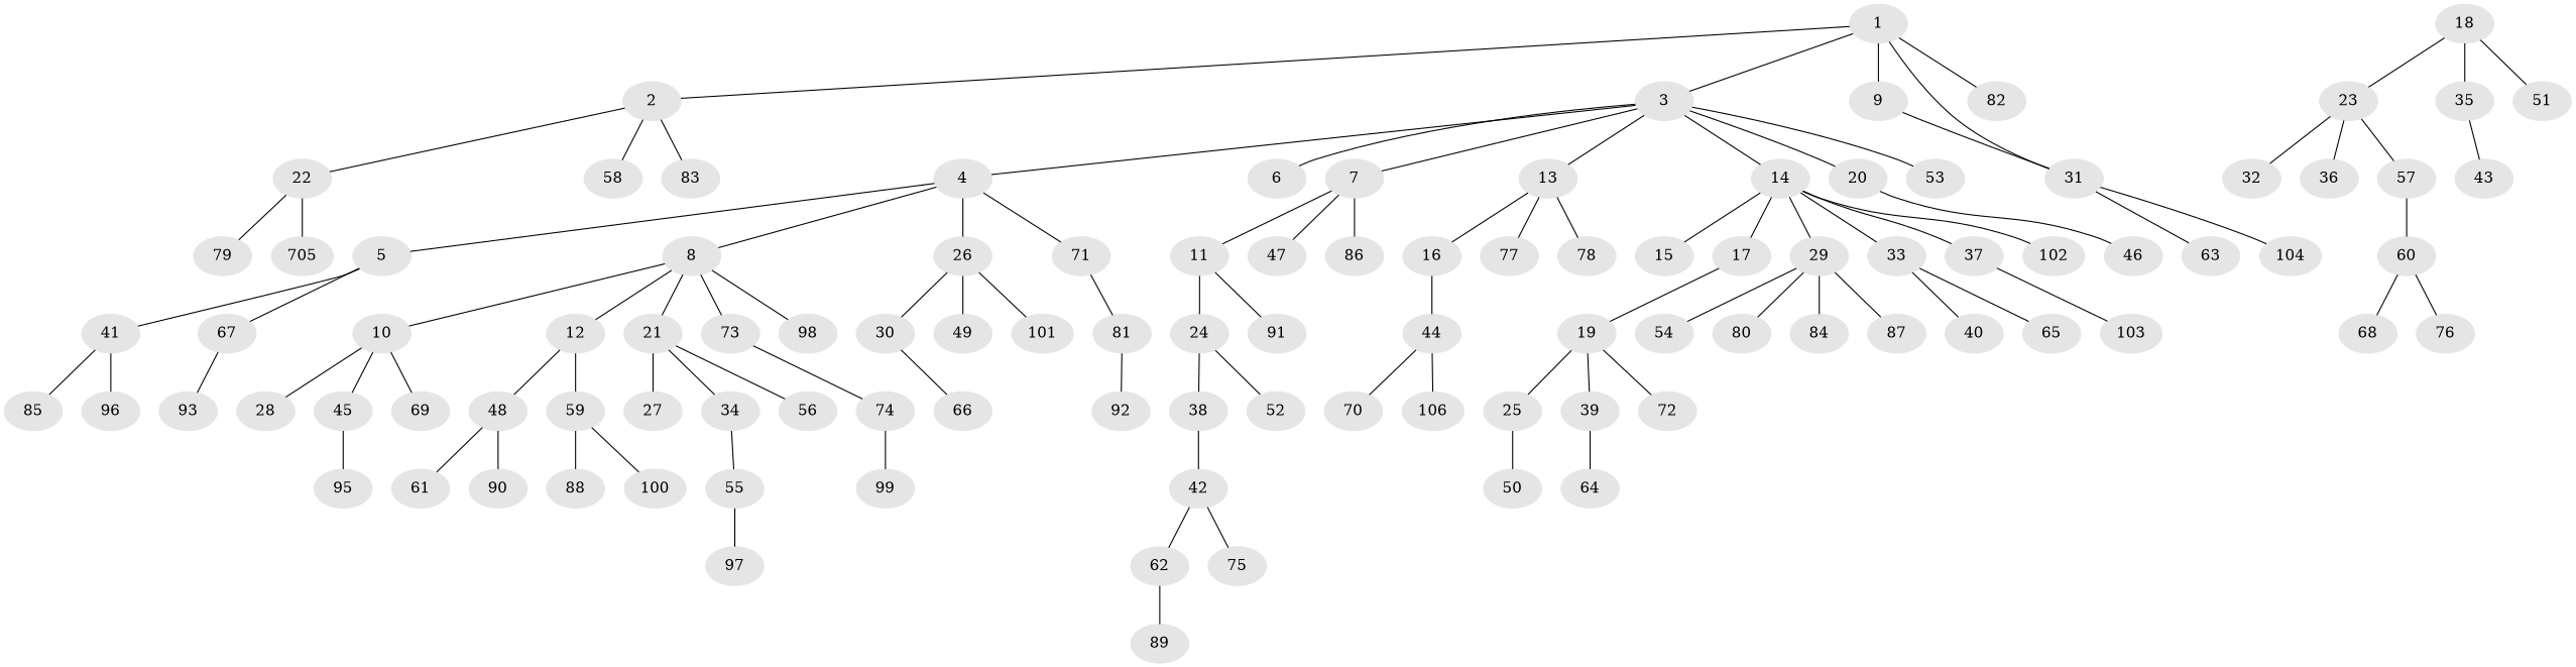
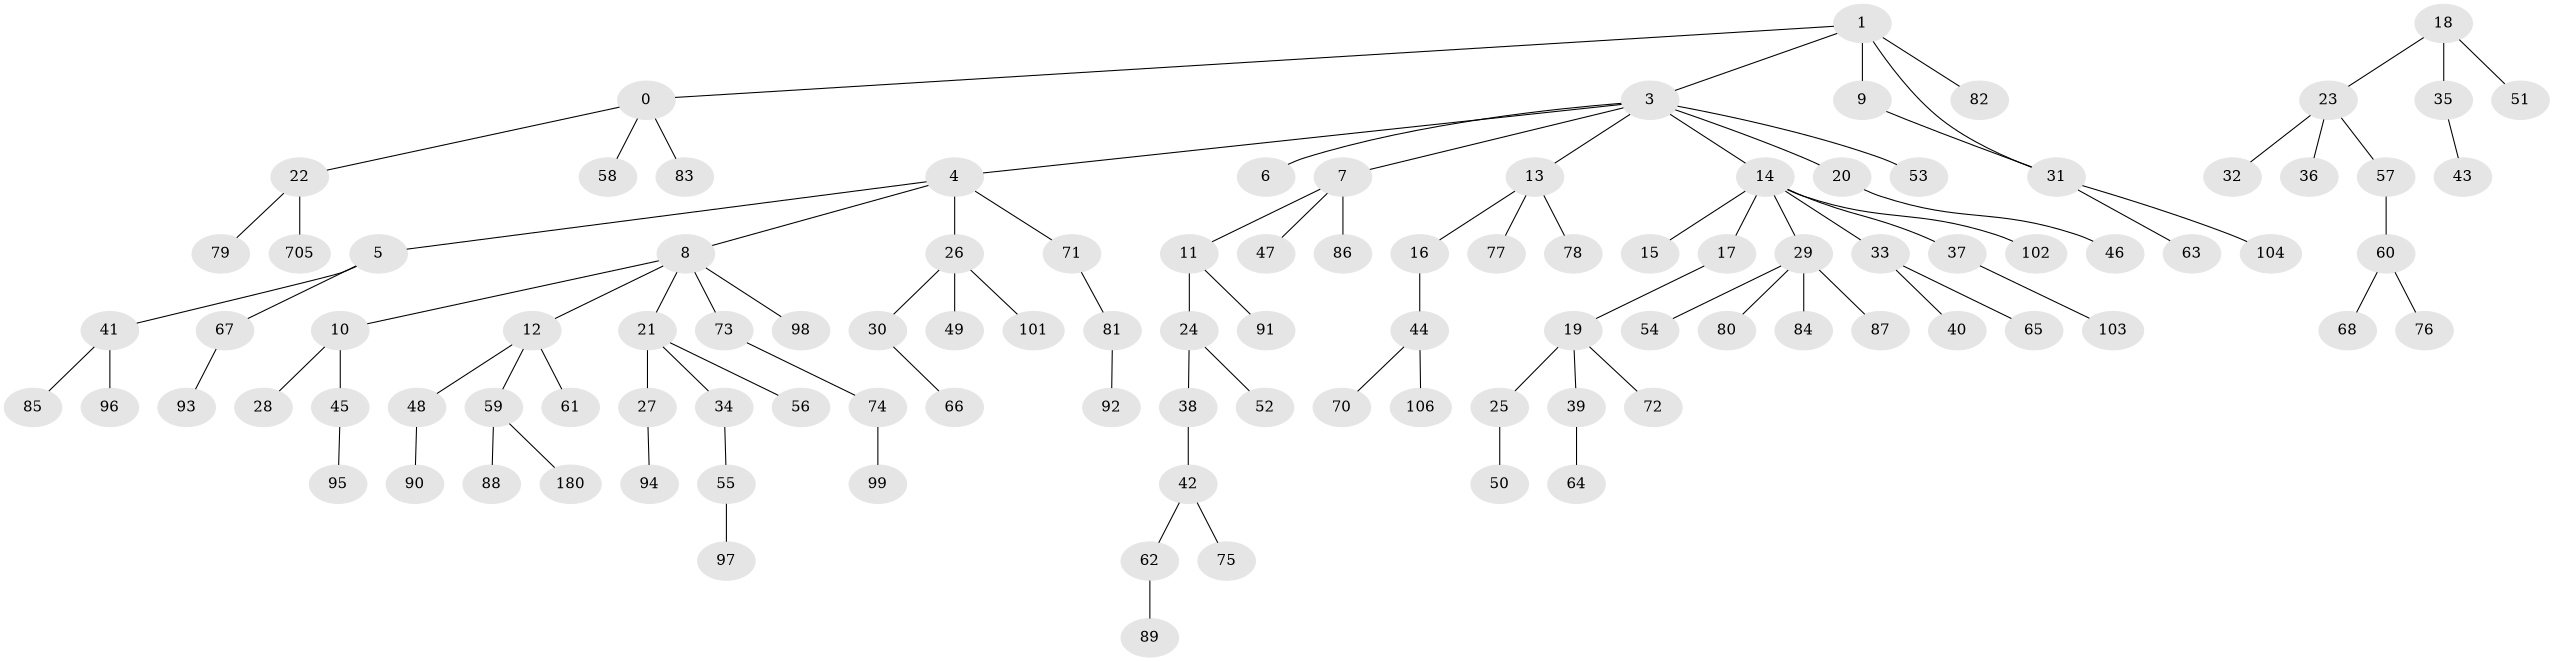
  graph {
    node [color=gray90 style=filled]
    1
-   2
+   2 [label=0]
    3
    9
    31
    82
    22
    58
    83
    4
    6
    7
    13
    14
    20
    53
    63
    104
    79
    n20 [label=705]
    5
    8
    26
    71
    11
    47
    86
    16
    77
    78
    15
    17
    29
    33
    37
    102
    46
    41
    67
    10
    12
    21
    73
    98
    30
    49
    101
    81
    85
    96
    93
    24
    91
    28
    45
-   69
    48
    59
    61
    27
    34
    56
    74
    18
    23
    35
    51
    95
    38
    52
    90
    88
-   100
+   100 [label=180]
    44
    19
    54
    80
    84
    87
    40
    65
    103
    70
    106
    25
    39
    72
    32
    36
    57
    43
    50
    64
+   94
    55
    60
    42
    66
    97
    62
    75
    89
    68
    76
    92
    99
    1 -- 2
    1 -- 3
    1 -- 9
    1 -- 31
    1 -- 82
    2 -- 22
    2 -- 58
    2 -- 83
    3 -- 4
    3 -- 6
    3 -- 7
    3 -- 13
    3 -- 14
    3 -- 20
    3 -- 53
    9 -- 31
    31 -- 63
    31 -- 104
    22 -- 79
    22 -- n20
    4 -- 5
    4 -- 8
    4 -- 26
    4 -- 71
    7 -- 11
    7 -- 47
    7 -- 86
    13 -- 16
    13 -- 77
    13 -- 78
    14 -- 15
    14 -- 17
    14 -- 29
    14 -- 33
    14 -- 37
    14 -- 102
    20 -- 46
    5 -- 41
    5 -- 67
    8 -- 10
    8 -- 12
    8 -- 21
    8 -- 73
    8 -- 98
    26 -- 30
    26 -- 49
    26 -- 101
    71 -- 81
    11 -- 24
    11 -- 91
    16 -- 44
    17 -- 19
    29 -- 54
    29 -- 80
    29 -- 84
    29 -- 87
    33 -- 40
    33 -- 65
    37 -- 103
    41 -- 85
    41 -- 96
    67 -- 93
    10 -- 28
    10 -- 45
-   10 -- 69
    12 -- 48
    12 -- 59
-   48 -- 61
+   12 -- 61
    21 -- 27
    21 -- 34
    21 -- 56
    73 -- 74
    30 -- 66
    81 -- 92
    24 -- 38
    24 -- 52
    45 -- 95
    48 -- 90
    59 -- 88
    59 -- 100
+   27 -- 94
    34 -- 55
    74 -- 99
    18 -- 23
    18 -- 35
    18 -- 51
    23 -- 32
    23 -- 36
    23 -- 57
    35 -- 43
    38 -- 42
    44 -- 70
    44 -- 106
    19 -- 25
    19 -- 39
    19 -- 72
    25 -- 50
    39 -- 64
    57 -- 60
    55 -- 97
    60 -- 68
    60 -- 76
    42 -- 62
    42 -- 75
    62 -- 89
  }
